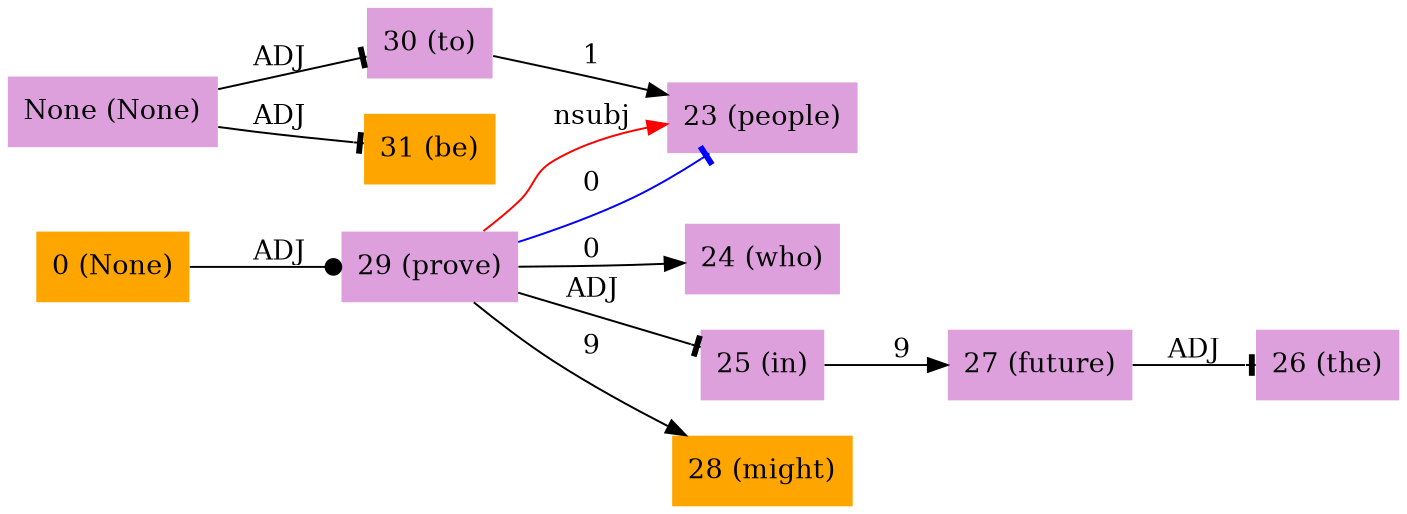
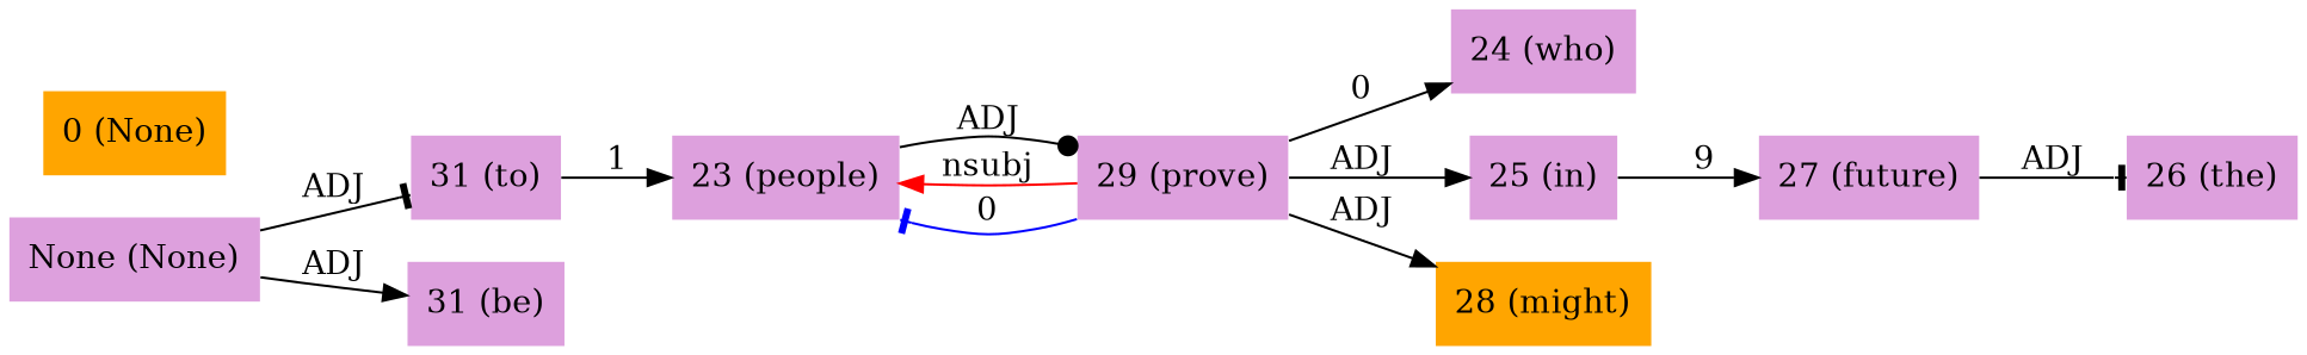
  digraph {
    rankdir=LR
    node [color=teal fillcolor=plum shape=plaintext style=filled]
    edge [arrowhead=normal dir=forward]
    n1 [label="None (None)"]
-   n2 [color=brown label="30 (to)"]
-   n3 [color=purple fillcolor=orange label="31 (be)"]
+   n2 [color=brown label="31 (to)"]
+   n3 [color=purple label="31 (be)"]
    n4 [color=brown label="23 (people)"]
    n5 [color=brown label="29 (prove)"]
    n6 [color=gray40 label="24 (who)"]
    n7 [label="25 (in)"]
    n8 [fillcolor=orange label="28 (might)"]
    n9 [color=brown fillcolor=orange label="0 (None)"]
    n10 [color=gray40 label="27 (future)"]
    n11 [label="26 (the)"]
    n1 -> n2 [arrowhead=tee label=ADJ]
-   n1 -> n3 [arrowhead=tee label=ADJ]
+   n1 -> n3 [label=ADJ]
    n2 -> n4 [label=1]
-   n9 -> n5 [arrowhead=dot label=ADJ]
+   n4 -> n5 [arrowhead=dot label=ADJ]
    n5 -> n4 [color=red label=nsubj]
    n5 -> n4 [arrowhead=tee color=blue label=0]
    n5 -> n6 [label=0]
-   n5 -> n7 [arrowhead=tee label=ADJ]
-   n5 -> n8 [label=9]
+   n5 -> n7 [label=ADJ]
+   n5 -> n8 [label=ADJ]
    n7 -> n10 [label=9]
    n10 -> n11 [arrowhead=tee label=ADJ]
  }
